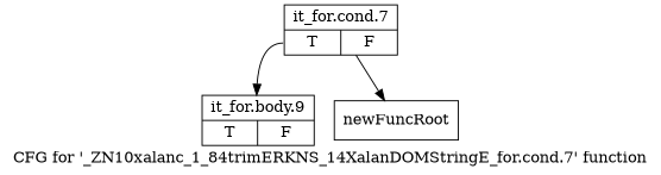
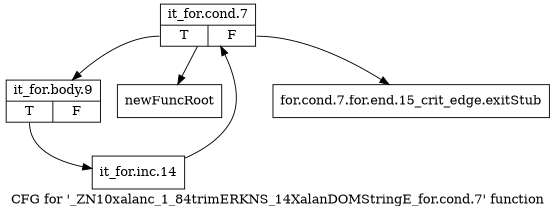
  digraph {
    label="CFG for '_ZN10xalanc_1_84trimERKNS_14XalanDOMStringE_for.cond.7' function"
    node [shape=record]
    n1 [label="{newFuncRoot}"]
    n2 [label="{it_for.cond.7|{<s0>T|<s1>F}}"]
+   n3 [label="{for.cond.7.for.end.15_crit_edge.exitStub}"]
    n4 [label="{it_for.body.9|{<s0>T|<s1>F}}"]
+   n5 [label="{it_for.inc.14}"]
    n2 -> n1
+   n2 -> n3 [tailport=s1]
    n2 -> n4 [tailport=s0]
+   n4 -> n5 [tailport=s0]
+   n5 -> n2
  }
